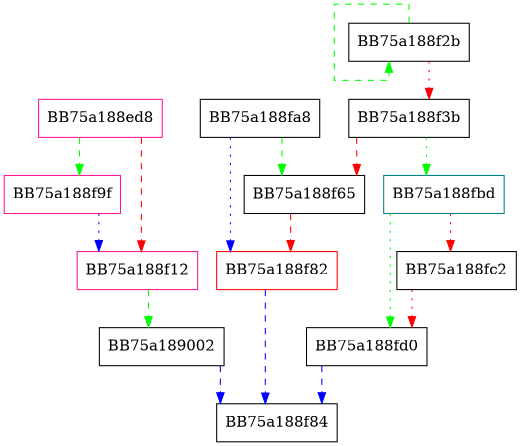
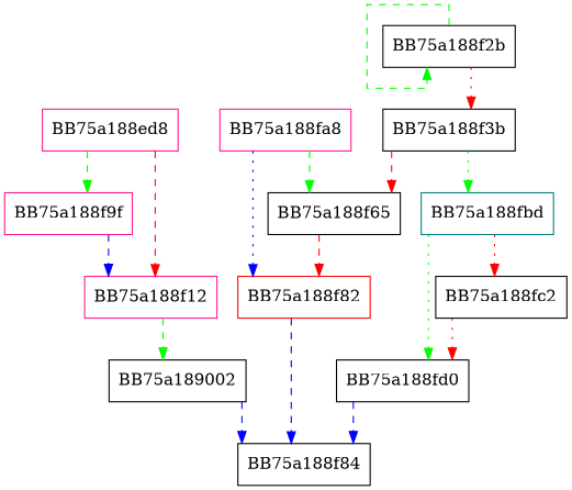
  digraph {
    splines=ortho
    node [color=black shape=box]
    edge [color=green style=dashed]
    BB75a188ed8 [color=deeppink]
    BB75a188f9f [color=deeppink]
    BB75a188f12 [color=deeppink]
    BB75a189002
    BB75a188f84
    BB75a188fbd [color=teal]
    BB75a188f3b
    BB75a188f65
    BB75a188f2b
    n10 [label=BB75a188fd0]
    BB75a188fc2
    BB75a188f82 [color=red]
-   BB75a188fa8
+   BB75a188fa8 [color=deeppink]
    BB75a188ed8 -> BB75a188f9f
    BB75a188ed8 -> BB75a188f12 [color=red]
-   BB75a188f9f -> BB75a188f12 [color=blue style=dotted]
+   BB75a188f9f -> BB75a188f12 [color=blue]
    BB75a188f12 -> BB75a189002
    BB75a189002 -> BB75a188f84 [color=blue]
    BB75a188fbd -> n10 [style=dotted]
    BB75a188fbd -> BB75a188fc2 [color=red style=dotted]
    BB75a188f3b -> BB75a188fbd [style=dotted]
    BB75a188f3b -> BB75a188f65 [color=red]
    BB75a188f65 -> BB75a188f82 [color=red]
    BB75a188f2b -> BB75a188f3b [color=red style=dotted]
    BB75a188f2b -> BB75a188f2b
    n10 -> BB75a188f84 [color=blue]
    BB75a188fc2 -> n10 [color=red style=dotted]
    BB75a188f82 -> BB75a188f84 [color=blue]
    BB75a188fa8 -> BB75a188f65
    BB75a188fa8 -> BB75a188f82 [color=blue style=dotted]
  }
